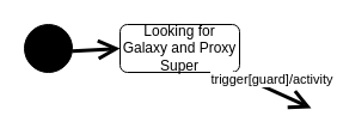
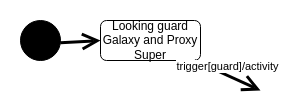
  <mxCell id="0" />
  <mxCell id="1" parent="0" />
  <mxCell id="2" value="" style="ellipse;whiteSpace=wrap;html=1;fontSize=18;fillColor=strokeColor;fontColor=#ffffff;rounded=1;" vertex="1" parent="1"><mxGeometry x="20" y="20" width="40" height="40" as="geometry" /></mxCell>
- <mxCell id="3" value="Looking for Galaxy and Proxy Super" style="shape=rect;rounded=1;html=1;whiteSpace=wrap;align=center;" vertex="1" parent="1"><mxGeometry x="100" y="20" width="100" height="40" as="geometry" /></mxCell>
+ <mxCell id="3" value="Looking guard Galaxy and Proxy Super" style="shape=rect;rounded=1;html=1;whiteSpace=wrap;align=center;" vertex="1" parent="1"><mxGeometry x="100" y="20" width="100" height="40" as="geometry" /></mxCell>
  <mxCell id="4" value="" style="edgeStyle=none;html=1;endArrow=open;endSize=12;strokeWidth=3;verticalAlign=bottom;rounded=1;" edge="1" parent="1" source="2" target="3"><mxGeometry x="0.005" width="160" relative="1" as="geometry"><mxPoint x="390" y="310" as="sourcePoint" /><mxPoint x="550" y="310" as="targetPoint" /><mxPoint as="offset" /></mxGeometry></mxCell>
  <mxCell id="5" value="trigger[guard]/activity" style="edgeStyle=none;html=1;endArrow=open;endSize=12;strokeWidth=3;verticalAlign=bottom;rounded=0;" edge="1" parent="1" source="3"><mxGeometry width="160" relative="1" as="geometry"><mxPoint x="100" y="90" as="sourcePoint" /><mxPoint x="260" y="90" as="targetPoint" /></mxGeometry></mxCell>
